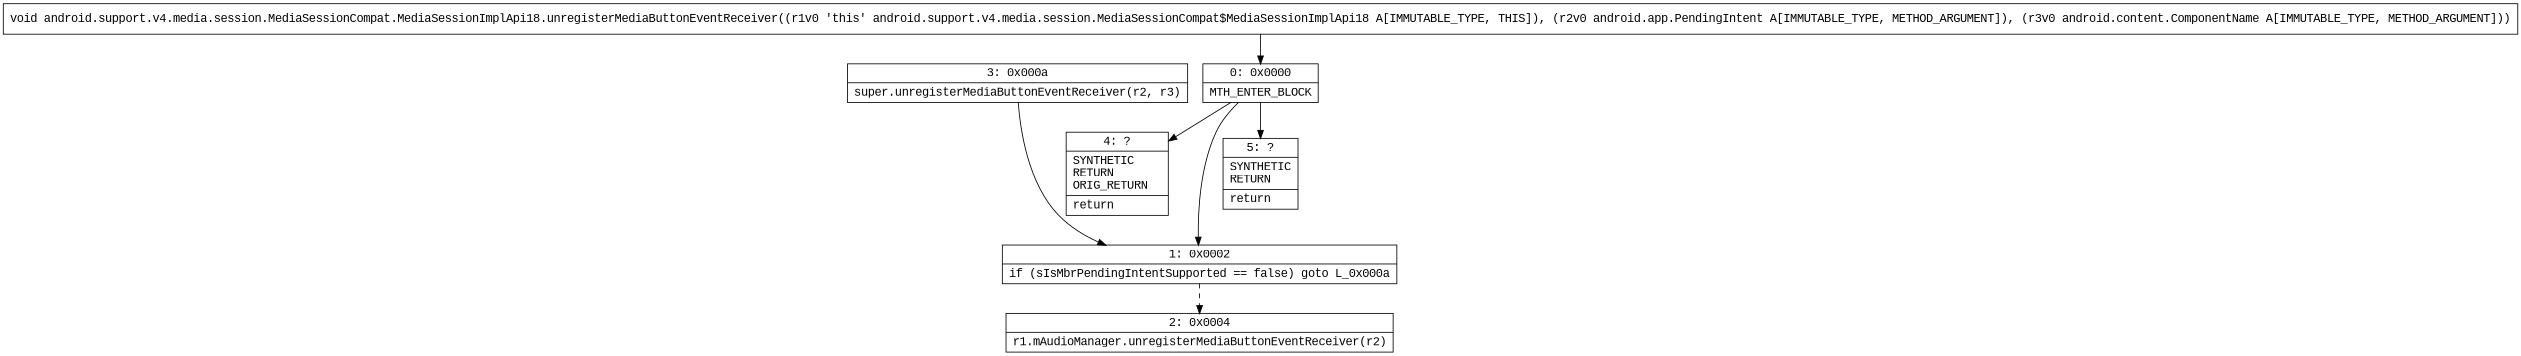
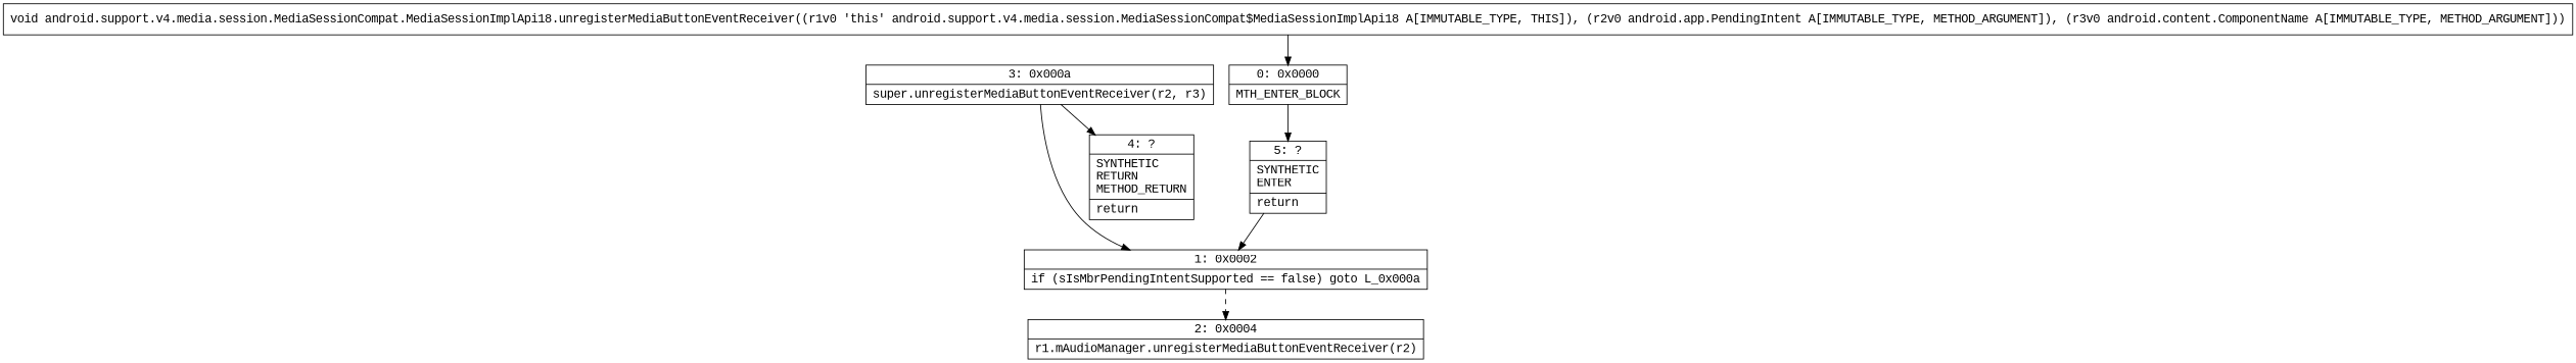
  digraph {
    fontname="Liberation Mono"
    node [fontname="Liberation Mono" shape=record]
    edge [fontname="Liberation Mono"]
    n1 [label="{0\:\ 0x0000|MTH_ENTER_BLOCK\l}"]
    n2 [label="{1\:\ 0x0002|if (sIsMbrPendingIntentSupported == false) goto L_0x000a\l}"]
-   n3 [label="{5\:\ ?|SYNTHETIC\lRETURN\l|return\l}"]
+   n3 [label="{5\:\ ?|SYNTHETIC\lENTER\l|return\l}"]
    n4 [label="{2\:\ 0x0004|r1.mAudioManager.unregisterMediaButtonEventReceiver(r2)\l}"]
    n5 [label="{3\:\ 0x000a|super.unregisterMediaButtonEventReceiver(r2, r3)\l}"]
-   n6 [label="{4\:\ ?|SYNTHETIC\lRETURN\lORIG_RETURN\l|return\l}"]
+   n6 [label="{4\:\ ?|SYNTHETIC\lRETURN\lMETHOD_RETURN\l|return\l}"]
    n7 [label="{void android.support.v4.media.session.MediaSessionCompat.MediaSessionImplApi18.unregisterMediaButtonEventReceiver((r1v0 'this' android.support.v4.media.session.MediaSessionCompat$MediaSessionImplApi18 A[IMMUTABLE_TYPE, THIS]), (r2v0 android.app.PendingIntent A[IMMUTABLE_TYPE, METHOD_ARGUMENT]), (r3v0 android.content.ComponentName A[IMMUTABLE_TYPE, METHOD_ARGUMENT])) }"]
-   n1 -> n2
+   n3 -> n2
    n1 -> n3
    n2 -> n4 [style=dashed]
    n5 -> n2
-   n1 -> n6
+   n5 -> n6
    n7 -> n1
  }
